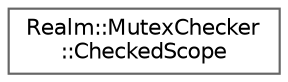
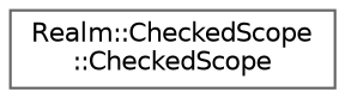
  digraph {
    rankdir=LR
    fontname="DejaVu Sans"
-   n1 [color=grey40 fillcolor=white fontname="DejaVu Sans" fontsize=10 height=0.2 label="Realm::MutexChecker\l::CheckedScope" shape=box style=filled width=0.4]
+   n1 [color=grey40 fillcolor=white fontname="DejaVu Sans" fontsize=10 height=0.2 label="Realm::CheckedScope\l::CheckedScope" shape=box style=filled width=0.4]
  }
